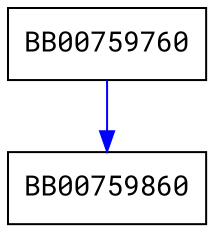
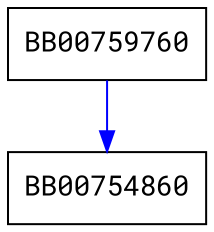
  digraph {
    splines=ortho
    fontname="Roboto Mono"
    node [shape=box fontname="Roboto Mono"]
    BB00759760
-   BB00759860
+   BB00759860 [label=BB00754860]
    BB00759760 -> BB00759860 [color=blue fontname="Roboto Mono"]
  }
